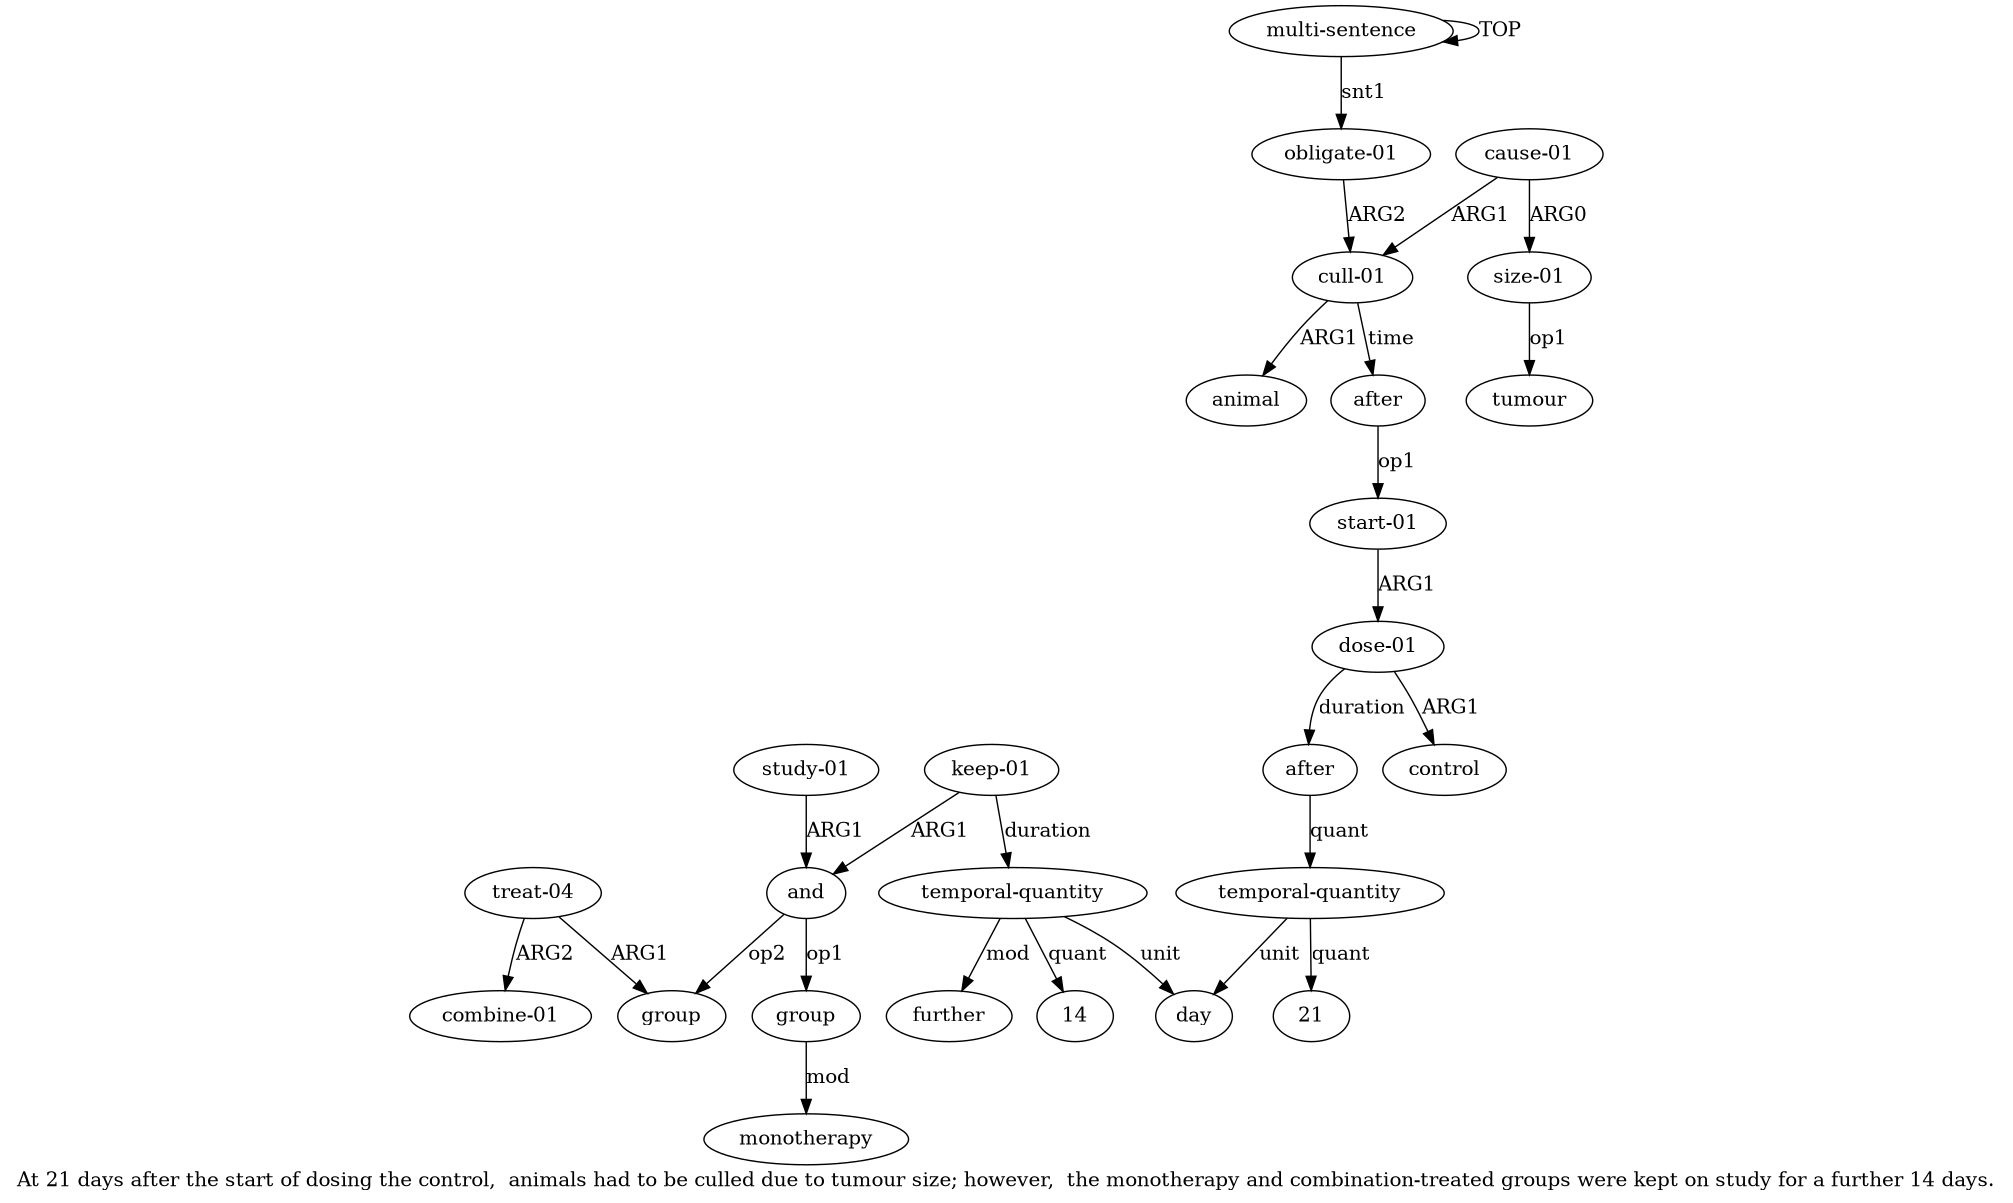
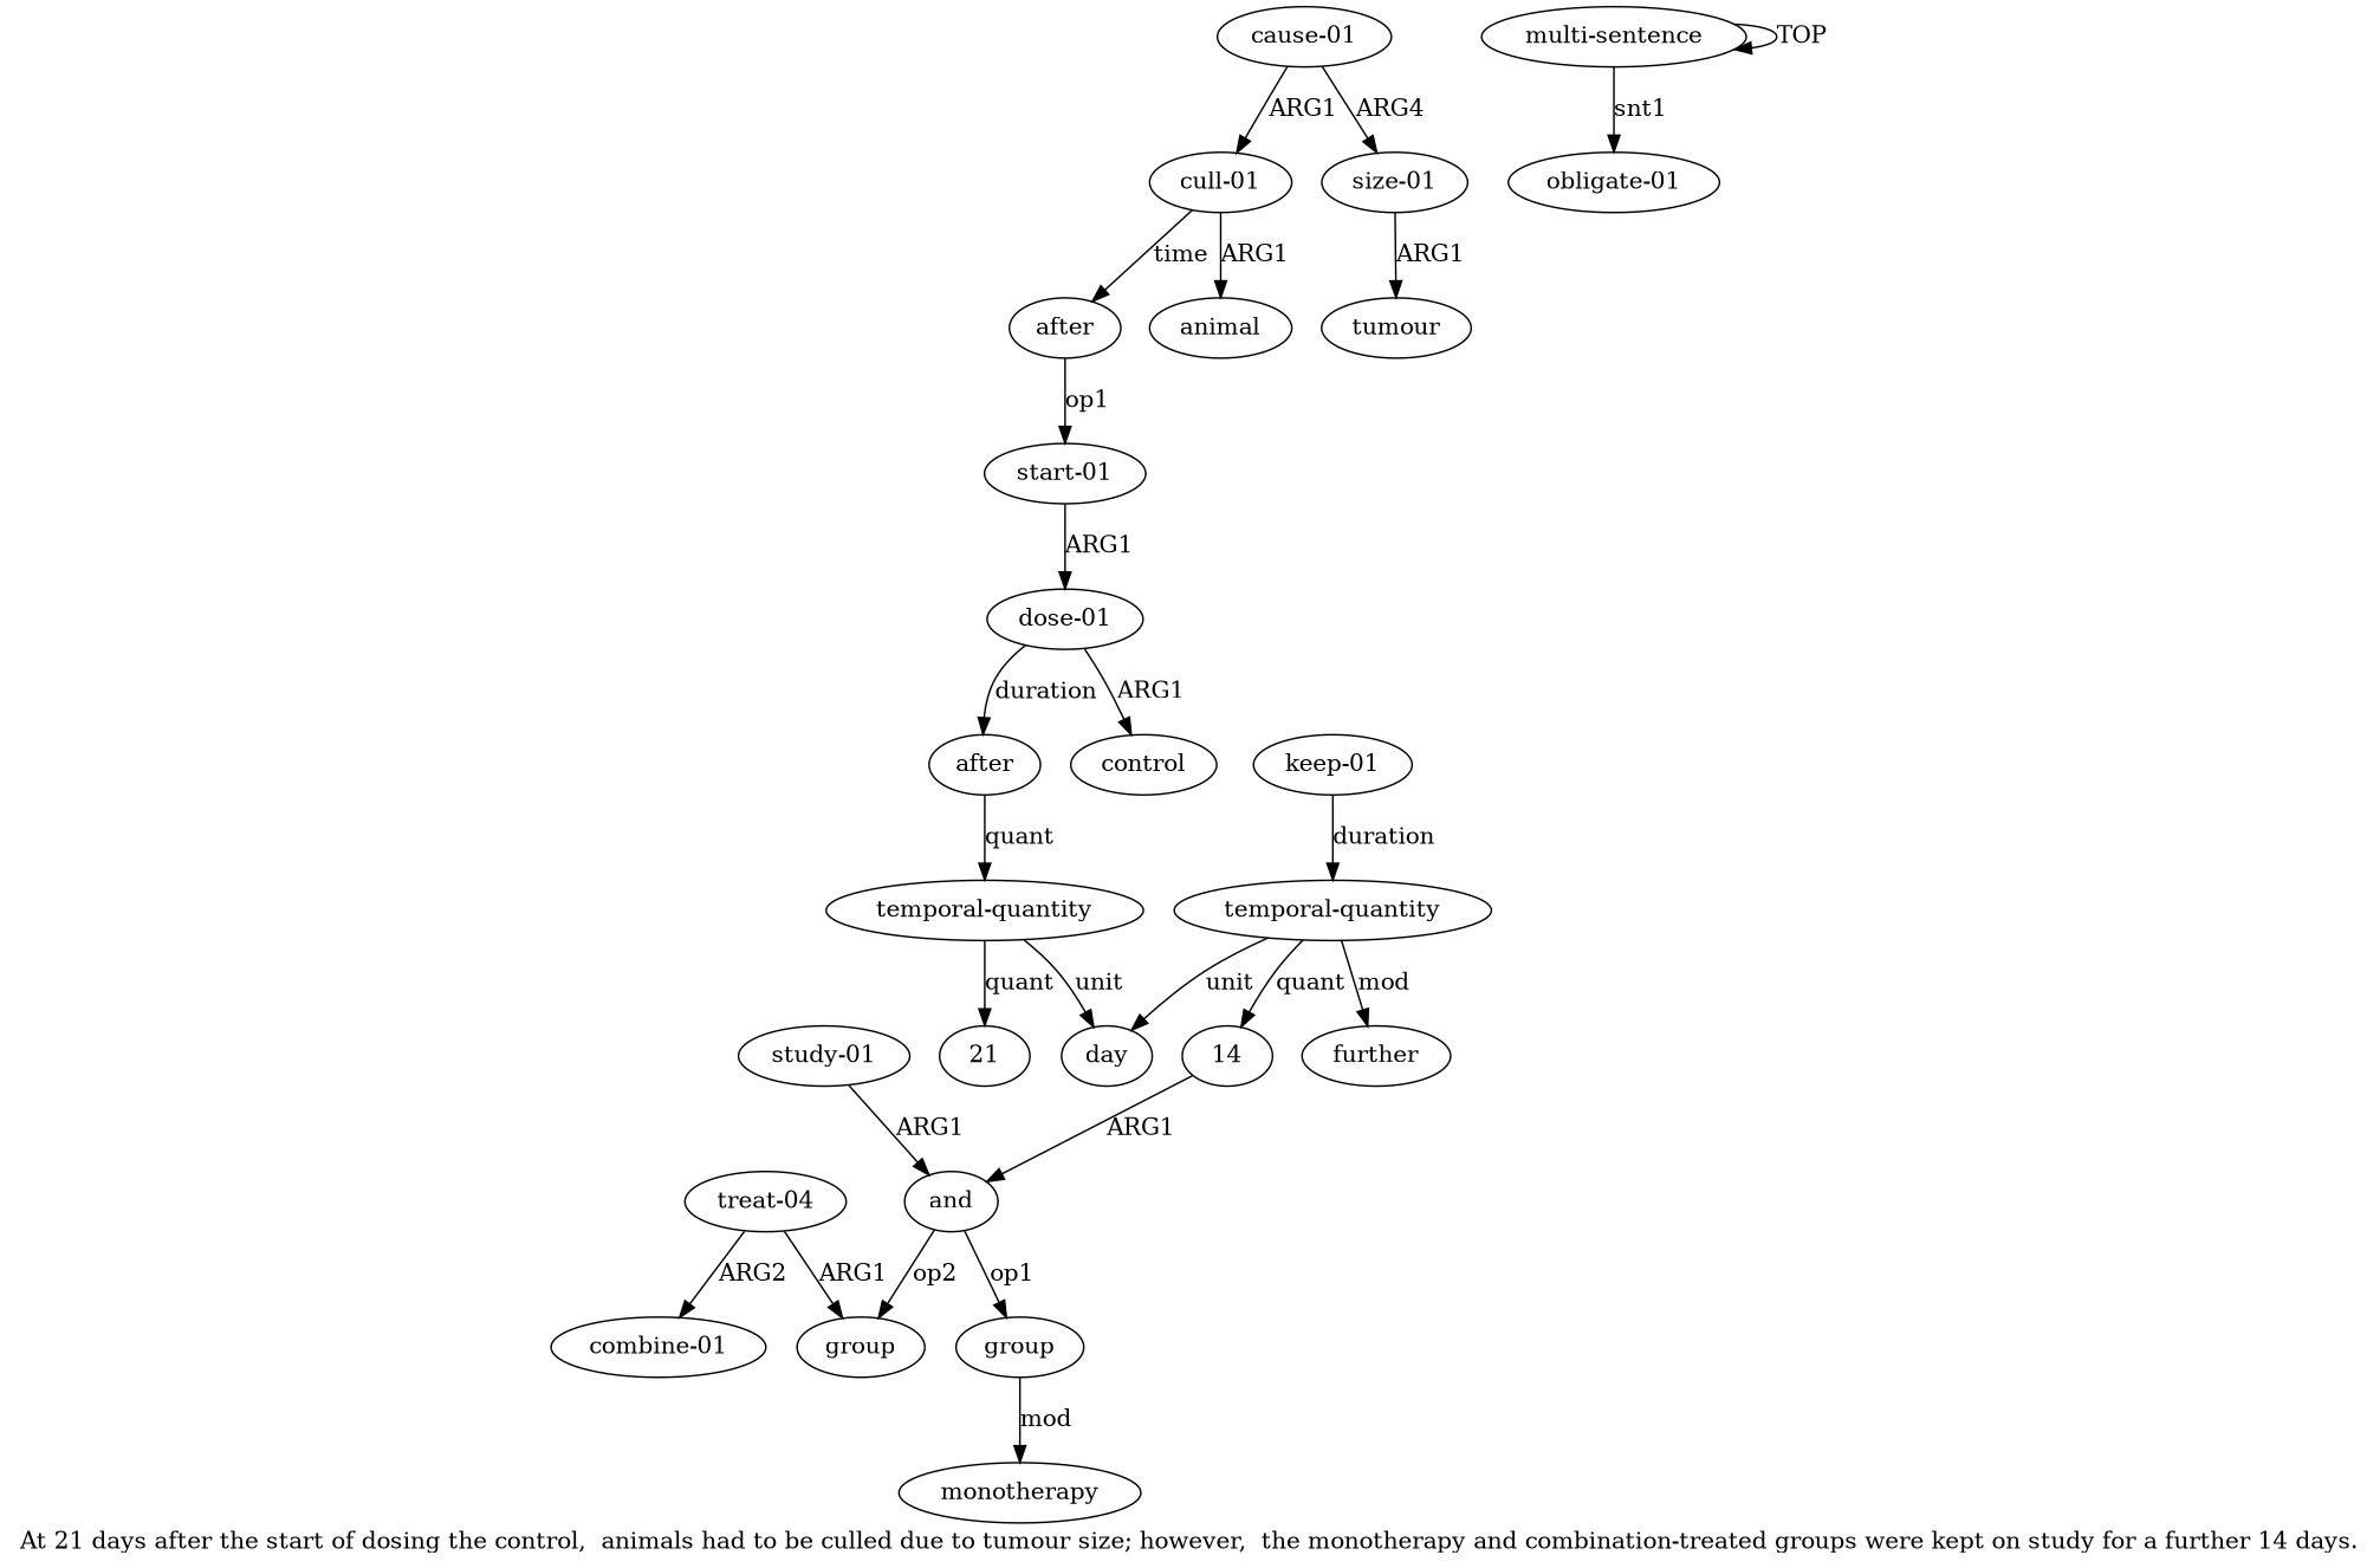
  digraph {
    label="At 21 days after the start of dosing the control,  animals had to be culled due to tumour size; however,  the monotherapy and combination-treated groups were kept on study for a further 14 days."
    node [color=black gold_ind=-1 gold_label=group test_ind=-1 test_label=group]
    edge [color=black gold_label=ARG1 test_label=ARG1]
    n1 [gold_ind=20 gold_label="treat-04" label="treat-04" test_ind=20 test_label="treat-04"]
    n2 [gold_ind=21 gold_label="combine-01" label="combine-01" test_ind=21 test_label="combine-01"]
    n3 [gold_ind=19 label=group test_ind=19]
    n4 [gold_ind=22 gold_label="study-01" label="study-01" test_ind=22 test_label="study-01"]
    n5 [gold_ind=16 gold_label=and label=and test_ind=16 test_label=and]
    n6 [gold_ind=17 label=group test_ind=17]
    n7 [gold_ind=18 gold_label=monotherapy label=monotherapy test_ind=18 test_label=monotherapy]
    n8 [gold_ind=23 gold_label="temporal-quantity" label="temporal-quantity" test_ind=23 test_label="temporal-quantity"]
    n9 [gold_ind=24 gold_label=further label=further test_ind=24 test_label=further]
    n10 [gold_label=14 label=14 test_label=14]
    n11 [gold_ind=13 gold_label=day label=day test_ind=13 test_label=day]
    n12 [gold_ind=15 gold_label="keep-01" label="keep-01" test_ind=15 test_label="keep-01"]
    n13 [gold_ind=11 gold_label=after label=after test_ind=11 test_label=after]
    n14 [gold_ind=12 gold_label="temporal-quantity" label="temporal-quantity" test_ind=12 test_label="temporal-quantity"]
    n15 [gold_label=21 label=21 test_label=21]
    n16 [gold_ind=10 gold_label=control label=control test_ind=10 test_label=control]
    n17 [gold_ind=1 gold_label="obligate-01" label="obligate-01" test_ind=1 test_label="obligate-01"]
    n18 [gold_ind=2 gold_label="cull-01" label="cull-01" test_ind=2 test_label="cull-01"]
    n19 [gold_ind=3 gold_label=animal label=animal test_ind=3 test_label=animal]
    n20 [gold_ind=7 gold_label=after label=after test_ind=7 test_label=after]
    n21 [gold_ind=8 gold_label="start-01" label="start-01" test_ind=8 test_label="start-01"]
    n22 [gold_ind=0 gold_label="multi-sentence" label="multi-sentence" test_ind=0 test_label="multi-sentence"]
    n23 [gold_ind=9 gold_label="dose-01" label="dose-01" test_ind=9 test_label="dose-01"]
    n24 [gold_ind=5 gold_label="size-01" label="size-01" test_ind=5 test_label="size-01"]
    n25 [gold_ind=6 gold_label=tumour label=tumour test_ind=6 test_label=tumour]
    n26 [gold_ind=4 gold_label="cause-01" label="cause-01" test_ind=4 test_label="cause-01"]
    n1 -> n2 [gold_label=ARG2 label=ARG2 test_label=ARG2]
    n1 -> n3 [label=ARG1]
    n4 -> n5 [label=ARG1]
    n5 -> n3 [gold_label=op2 label=op2 test_label=op2]
    n5 -> n6 [gold_label=op1 label=op1 test_label=op1]
    n6 -> n7 [gold_label=mod label=mod test_label=mod]
    n8 -> n9 [gold_label=mod label=mod test_label=mod]
    n8 -> n10 [gold_label=quant label=quant test_label=quant]
    n8 -> n11 [gold_label=unit label=unit test_label=unit]
-   n12 -> n5 [label=ARG1]
+   n10 -> n5 [label=ARG1]
    n12 -> n8 [gold_label=duration label=duration test_label=duration]
    n13 -> n14 [gold_label=quant label=quant test_label=quant]
    n14 -> n11 [gold_label=unit label=unit test_label=unit]
    n14 -> n15 [gold_label=quant label=quant test_label=quant]
-   n17 -> n18 [gold_label=ARG2 label=ARG2 test_label=ARG2]
    n18 -> n19 [label=ARG1]
    n18 -> n20 [gold_label=time label=time test_label=time]
    n20 -> n21 [gold_label=op1 label=op1 test_label=op1]
    n21 -> n23 [label=ARG1]
    n22 -> n17 [gold_label=snt1 label=snt1 test_label=snt1]
    n22 -> n22 [gold_label=TOP label=TOP test_label=TOP]
    n23 -> n13 [gold_label=duration label=duration test_label=duration]
    n23 -> n16 [label=ARG1]
-   n24 -> n25 [label=op1]
+   n24 -> n25 [label=ARG1]
    n26 -> n18 [label=ARG1]
-   n26 -> n24 [gold_label=ARG0 label=ARG0 test_label=ARG0]
+   n26 -> n24 [gold_label=ARG0 label=ARG4 test_label=ARG0]
  }
